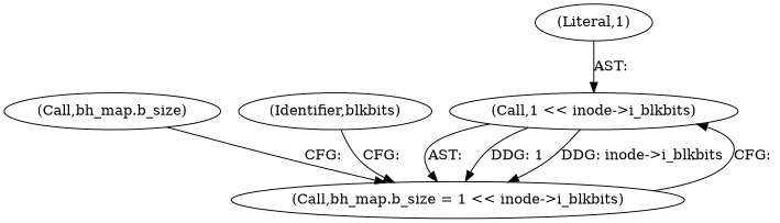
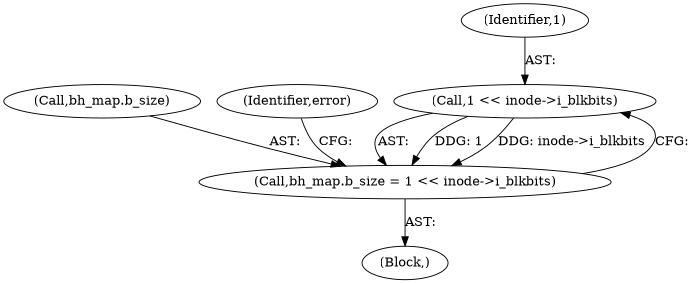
  digraph {
    n1 [label="(Call,1 << inode->i_blkbits)"]
    n2 [label="(Call,bh_map.b_size = 1 << inode->i_blkbits)"]
-   n4 [label="(Literal,1)"]
+   n3 [label="(Block,)"]
+   n4 [label="(Identifier,1)"]
    n5 [label="(Call,bh_map.b_size)"]
-   n6 [label="(Identifier,blkbits)"]
+   n6 [label="(Identifier,error)"]
    n1 -> n2 [label="AST: "]
    n1 -> n2 [label="DDG: 1"]
    n1 -> n2 [label="DDG: inode->i_blkbits"]
    n2 -> n1 [label="CFG: "]
+   n2 -> n3 [label="AST: "]
    n4 -> n1 [label="AST: "]
-   n5 -> n2 [label="CFG: "]
+   n5 -> n2 [label="AST: "]
    n6 -> n2 [label="CFG: "]
  }
